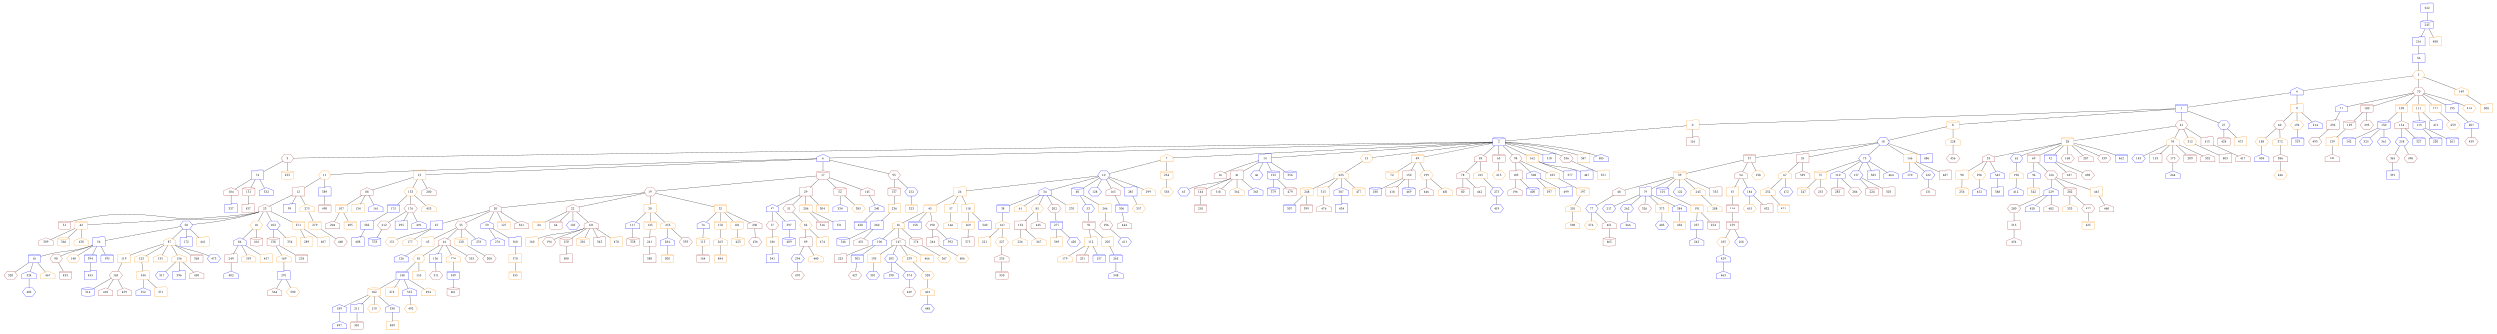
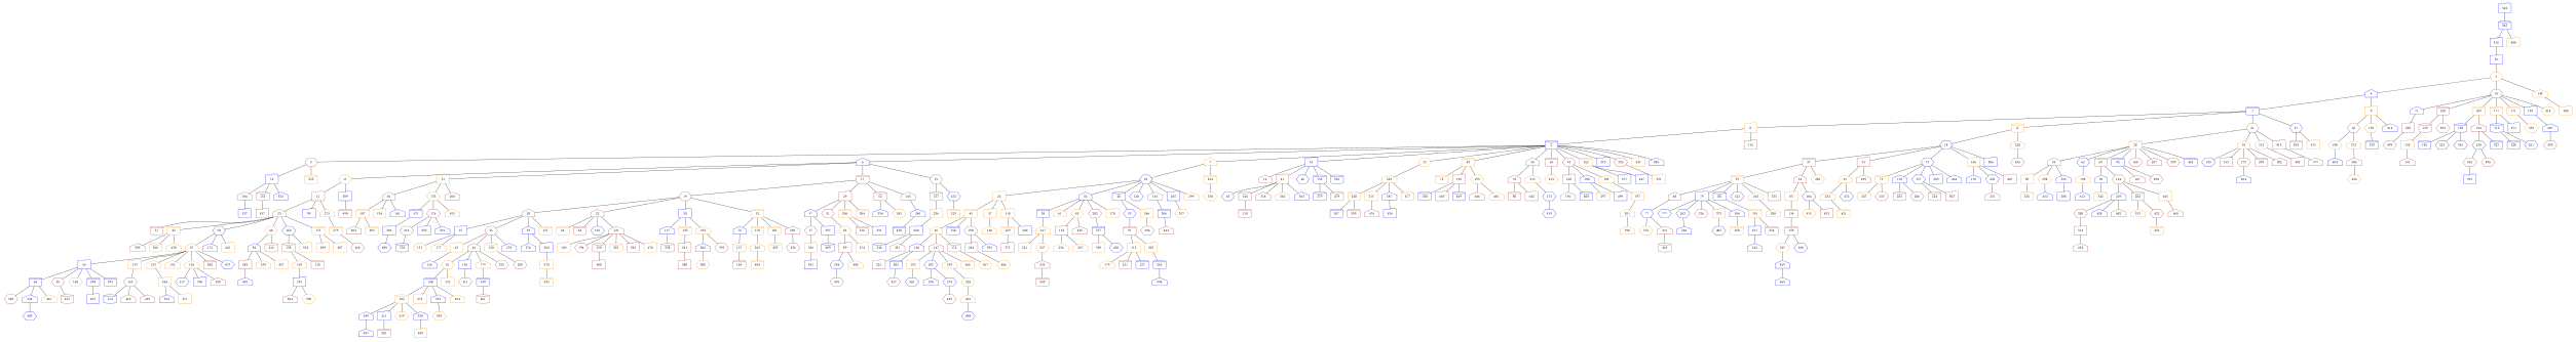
  graph {
    fontname="PT Serif"
    node [color=darkorange fontname="PT Serif" shape=house]
    edge [fontname="PT Serif"]
    322 [color=blue shape=folder]
    245 [color=blue shape=cylinder]
    216 [color=blue shape=folder]
    488 [shape=folder]
    36 [color=blue shape=folder]
    5 [shape=hexagon]
    4 [color=blue]
    70 [color=brown shape=hexagon]
    149
    1 [color=blue shape=cylinder]
    9 [shape=folder]
    71 [color=blue]
    100 [color=brown shape=cylinder]
    109 [shape=cylinder]
    111 [shape=cylinder]
    171 [shape=cylinder]
    193 [color=blue shape=folder]
    414 [shape=hexagon]
    308 [shape=folder]
    0 [shape=folder]
    8 [shape=cylinder]
    21 [color=brown shape=hexagon]
    27 [color=blue shape=hexagon]
    60 [color=brown shape=hexagon]
    192 [shape=hexagon]
    214 [color=blue]
    2 [color=blue shape=cylinder]
    116 [color=brown shape=folder]
    18 [color=blue shape=hexagon]
    228
    28 [shape=cylinder]
    95
    312 [shape=hexagon]
    413 [color=brown shape=folder]
    424 [color=brown shape=cylinder]
    475 [shape=folder]
    3 [color=brown shape=hexagon]
    6 [color=blue]
    7
    14 [color=blue shape=folder]
    15 [shape=hexagon]
    49 [shape=cylinder]
    58 [color=brown]
    63 [color=brown shape=cylinder]
    94 [color=brown shape=hexagon]
    162 [shape=cylinder]
    310 [color=blue shape=folder]
    336 [color=brown shape=hexagon]
    347 [shape=folder]
    485 [color=blue]
    74 [color=blue shape=folder]
    233 [shape=cylinder]
    11 [shape=hexagon]
    13 [shape=folder]
    17 [color=brown shape=cylinder]
    93 [color=brown shape=hexagon]
    10 [color=blue shape=hexagon]
    234 [shape=cylinder]
    16 [color=brown]
    41 [color=brown shape=folder]
    46 [color=blue shape=hexagon]
    132 [color=blue shape=cylinder]
    356 [color=blue shape=cylinder]
    223
    72 [shape=cylinder]
    150 [color=brown shape=folder]
    199 [shape=hexagon]
    78 [color=brown]
    215
    213 [shape=hexagon]
    103 [color=brown shape=folder]
    n72 [color=blue label=508]
    183
    377 [color=blue shape=folder]
    447 [color=blue shape=folder]
    351 [shape=folder]
    104 [color=brown]
    131 [color=brown shape=cylinder]
    332 [color=blue]
    337 [color=blue shape=folder]
    437 [color=brown shape=folder]
    12 [color=brown shape=folder]
    389 [color=blue shape=folder]
    88 [color=brown]
    133 [shape=hexagon]
    200 [color=brown]
    19 [color=brown shape=hexagon]
    29 [color=brown shape=folder]
    52 [color=brown shape=cylinder]
    145 [color=brown]
    137 [color=brown shape=cylinder]
    252 [color=blue shape=hexagon]
    23 [color=brown]
    99 [color=blue shape=folder]
    275
    490 [color=brown shape=cylinder]
    31 [color=brown shape=cylinder]
    42 [shape=cylinder]
    50 [color=blue shape=hexagon]
    68 [shape=hexagon]
    102 [color=blue shape=hexagon]
    271 [shape=cylinder]
    279 [shape=cylinder]
    309 [color=brown]
    366 [shape=cylinder]
    430
    56 [color=blue shape=folder]
    87
-   172 [color=blue shape=folder]
+   172 [color=blue]
    441 [shape=folder]
    84 [color=blue]
    416 [color=brown shape=cylinder]
    138 [color=brown shape=cylinder]
    354 [shape=folder]
    289 [shape=folder]
    407 [shape=folder]
    66 [color=blue shape=cylinder]
    98 [color=brown shape=hexagon]
    140 [shape=hexagon]
    394 [color=blue shape=cylinder]
    395 [color=blue shape=cylinder]
    119 [shape=folder]
    123
    135
    156
    368 [color=brown shape=cylinder]
    473 [color=blue shape=hexagon]
    320 [color=brown shape=hexagon]
    324 [color=blue]
    467
    433 [color=brown shape=cylinder]
    455 [color=blue shape=folder]
    483 [color=blue shape=hexagon]
    163 [color=brown shape=hexagon]
    344 [shape=folder]
    317 [color=blue shape=hexagon]
    396 [color=blue shape=folder]
    450 [color=brown]
    314 [color=blue shape=cylinder]
    410 [color=brown]
    459 [color=brown]
    352 [color=blue]
    371 [shape=folder]
    249 [color=brown shape=folder]
    359
    457 [shape=folder]
    402 [color=blue]
    169
    218 [color=brown shape=cylinder]
    291 [color=blue shape=folder]
    364 [color=brown]
    390 [shape=hexagon]
    468 [color=brown shape=hexagon]
    107 [shape=cylinder]
    134 [shape=folder]
    161 [color=blue]
    175 [color=blue shape=cylinder]
    176 [color=brown shape=hexagon]
    453
    204 [color=brown]
    495 [shape=cylinder]
    382 [color=blue shape=folder]
    212 [color=brown shape=hexagon]
    295 [color=blue shape=folder]
    491 [color=blue]
-   408 [color=blue shape=folder]
+   408 [color=blue shape=hexagon]
    378 [color=blue shape=cylinder]
    20 [color=brown]
    22 [color=brown]
-   30 [shape=folder]
+   30 [color=blue shape=folder]
    32 [shape=cylinder]
    47 [color=blue]
    51 [color=brown shape=hexagon]
    206 [shape=cylinder]
    304 [shape=cylinder]
    334 [color=blue]
    385 [shape=hexagon]
    240 [color=blue]
    25 [color=blue shape=folder]
    35 [color=brown shape=hexagon]
    59 [color=blue]
    127 [shape=cylinder]
-   321 [color=brown]
    24 [shape=cylinder]
    64 [color=brown shape=cylinder]
    105 [color=blue shape=hexagon]
    121 [color=brown]
    117 [color=blue]
    125 [shape=cylinder]
    253
    76 [color=blue]
    178 [shape=cylinder]
    181 [shape=cylinder]
    230 [color=brown]
    151 [shape=hexagon]
    177
    43 [shape=folder]
    44 [color=brown]
    120 [shape=cylinder]
    278 [color=blue]
    276 [color=blue]
    360 [color=blue shape=folder]
    126 [color=blue]
    81 [shape=hexagon]
    136 [color=blue shape=folder]
    274
    355 [color=brown shape=hexagon]
    208 [color=brown shape=hexagon]
    148 [color=blue shape=cylinder]
    155 [shape=folder]
    311 [color=brown shape=hexagon]
    349 [color=blue shape=cylinder]
    182 [shape=cylinder]
    272 [shape=folder]
    353 [color=blue]
    494
    189 [color=blue]
    211 [color=blue shape=folder]
    219 [shape=hexagon]
    330 [color=blue]
    492 [shape=hexagon]
    497 [color=blue]
    381 [color=brown shape=cylinder]
    489 [shape=folder]
    461 [color=brown shape=cylinder]
    370 [shape=folder]
    435 [shape=cylinder]
    160 [shape=folder]
    194 [color=brown shape=hexagon]
    250 [color=brown shape=cylinder]
    281 [shape=cylinder]
    343 [color=brown shape=folder]
    478 [shape=folder]
    480 [color=brown shape=folder]
    338 [color=brown shape=cylinder]
    241 [color=brown shape=folder]
    284 [color=blue]
    393 [color=brown shape=hexagon]
    380 [color=brown shape=folder]
-   300 [shape=cylinder]
+   300 [shape=hexagon]
    115 [shape=cylinder]
    263
    423 [shape=cylinder]
    436 [color=brown shape=hexagon]
    164 [color=brown shape=cylinder]
    484 [shape=cylinder]
    97 [color=brown shape=hexagon]
    397 [color=blue shape=folder]
    82 [shape=hexagon]
    316 [color=brown shape=cylinder]
    331 [color=blue shape=folder]
    186 [shape=folder]
    409 [color=blue shape=cylinder]
    341 [color=blue shape=folder]
    89 [color=brown shape=folder]
    474 [shape=folder]
    294 [color=blue shape=hexagon]
    440
    470 [color=brown shape=hexagon]
    438 [color=blue shape=cylinder]
    236 [shape=folder]
    323 [shape=cylinder]
    260 [color=blue shape=folder]
    346 [color=blue shape=cylinder]
    431 [color=brown]
    26 [shape=folder]
    34 [color=blue]
    40 [color=blue shape=cylinder]
    128 [color=blue shape=hexagon]
    165 [color=brown]
    285 [color=blue shape=folder]
    299
    358 [shape=hexagon]
    45 [shape=cylinder]
    57 [shape=folder]
    118 [shape=folder]
    38 [color=blue shape=cylinder]
    61
    85 [shape=hexagon]
    202 [color=brown shape=hexagon]
    270 [shape=folder]
    53 [color=blue shape=hexagon]
    246 [shape=folder]
    306 [color=blue shape=cylinder]
    357 [shape=hexagon]
    86
    158 [color=blue shape=cylinder]
    190 [color=brown shape=hexagon]
    166
    269 [shape=cylinder]
    340 [color=blue shape=folder]
    106 [color=blue]
    147 [color=brown]
    174 [color=brown shape=cylinder]
    244 [color=brown shape=folder]
    392 [color=blue]
    225 [color=brown shape=folder]
    305 [color=blue shape=cylinder]
    195 [shape=folder]
    203 [color=blue shape=hexagon]
    239
    466 [shape=cylinder]
    367 [shape=hexagon]
    427 [color=brown shape=hexagon]
    301 [color=blue shape=hexagon]
    290 [color=blue]
    374 [color=blue shape=hexagon]
    328 [shape=hexagon]
    449 [color=brown shape=hexagon]
    401
    448 [color=blue shape=hexagon]
    406 [shape=hexagon]
    375 [color=brown shape=folder]
    167
    152 [color=brown shape=folder]
    443 [color=brown]
    277 [color=blue shape=cylinder]
    221 [shape=folder]
    227 [shape=hexagon]
    235 [color=brown]
    350 [color=brown shape=cylinder]
    226
    267
    369 [shape=folder]
    420 [color=blue shape=hexagon]
    91 [color=brown shape=cylinder]
    296 [color=brown shape=hexagon]
    112 [shape=folder]
    205 [shape=folder]
    179
    251 [color=brown shape=cylinder]
    257 [color=blue shape=cylinder]
    265 [color=blue shape=cylinder]
    348 [color=blue]
-   411 [color=blue shape=hexagon]
    444 [color=brown]
    65 [color=blue shape=hexagon]
    144 [color=brown shape=cylinder]
    318 [color=brown]
    362
    363 [color=blue]
    379 [color=blue shape=cylinder]
    479 [color=brown shape=cylinder]
    210 [color=brown shape=cylinder]
    248 [shape=cylinder]
    315 [shape=folder]
    387 [color=blue]
    477 [shape=cylinder]
    307 [color=blue shape=cylinder]
    399 [color=brown shape=cylinder]
    476 [color=brown]
    434 [color=blue shape=folder]
    180 [color=blue shape=cylinder]
    418 [color=brown shape=folder]
    469 [color=blue shape=cylinder]
    446 [color=brown]
    481
    80 [color=brown shape=cylinder]
    442 [color=brown shape=folder]
    273 [color=blue shape=hexagon]
    419 [color=blue shape=hexagon]
    196 [color=brown]
    400 [color=blue shape=cylinder]
    297 [shape=cylinder]
    499 [color=blue shape=folder]
    197 [shape=cylinder]
    201
    398
    37 [color=brown shape=cylinder]
    55 [color=brown shape=folder]
    73 [color=blue shape=hexagon]
    146 [shape=folder]
    486 [color=blue shape=folder]
    456 [color=brown shape=hexagon]
    39 [shape=cylinder]
    54 [color=brown]
    238 [shape=hexagon]
    67
    329 [color=brown]
    75 [shape=cylinder]
    110 [color=blue]
    157 [color=blue shape=hexagon]
    383 [color=blue shape=folder]
    464 [color=blue]
    170 [color=blue]
    222 [color=blue shape=hexagon]
    487 [color=brown shape=folder]
    48 [color=brown]
    79 [color=blue shape=folder]
    101 [color=blue shape=cylinder]
    122 [color=blue shape=hexagon]
    243
    335 [color=brown shape=folder]
    83 [shape=folder]
    184 [color=blue shape=hexagon]
    77 [color=blue shape=hexagon]
    217 [color=blue shape=hexagon]
    262 [color=blue shape=hexagon]
    326 [color=brown shape=hexagon]
    373 [shape=folder]
    384 [color=blue]
    191 [shape=cylinder]
    288
    376 [shape=hexagon]
    451 [color=brown]
    465 [color=brown shape=cylinder]
    266 [color=blue]
    403 [color=blue shape=hexagon]
    458 [shape=cylinder]
    237 [color=blue shape=folder]
    254 [color=brown shape=cylinder]
    242 [color=blue]
    114 [color=brown shape=cylinder]
    415 [shape=hexagon]
    432 [color=brown shape=folder]
    159 [color=brown shape=cylinder]
    185 [shape=hexagon]
    268 [color=blue shape=hexagon]
    429 [color=blue]
    463 [color=blue]
    232
    472 [color=blue shape=hexagon]
    421 [shape=cylinder]
    247 [shape=cylinder]
    255 [color=brown shape=hexagon]
    283 [color=brown shape=cylinder]
    286 [color=brown shape=hexagon]
    224 [color=brown shape=cylinder]
    303 [color=brown shape=folder]
    231 [color=brown]
    33 [color=brown]
    62 [color=blue shape=hexagon]
    69 [color=brown shape=cylinder]
    92 [color=blue shape=cylinder]
    168 [color=brown shape=hexagon]
    287 [color=brown]
    339 [color=brown shape=hexagon]
    462 [color=blue shape=cylinder]
    143 [color=blue shape=hexagon]
    153 [color=brown shape=folder]
    173 [color=brown shape=hexagon]
    209 [color=brown shape=cylinder]
    302 [color=brown]
    405 [color=brown shape=folder]
    417 [color=brown]
    90 [shape=folder]
    298 [shape=hexagon]
    345 [color=blue]
    198
    96 [color=blue]
    124 [color=brown shape=hexagon]
    187 [color=brown]
    498 [color=brown shape=hexagon]
    256 [shape=cylinder]
    452 [color=blue]
    388 [color=blue shape=folder]
    412 [color=blue]
    342 [shape=cylinder]
    229 [color=blue]
    282 [color=brown shape=cylinder]
    445 [shape=folder]
    280 [color=brown shape=hexagon]
    428 [color=blue]
    482 [color=brown]
    333
    422 [color=brown shape=hexagon]
    460 [color=brown]
    313 [color=brown shape=folder]
    454 [color=brown]
    425 [shape=cylinder]
    264 [color=blue]
    188 [shape=hexagon]
    372
    319 [color=blue shape=cylinder]
    404 [color=blue]
    386 [color=brown]
    426 [shape=hexagon]
    292 [color=brown shape=folder]
    129 [color=brown shape=cylinder]
    293 [color=brown shape=hexagon]
    130 [color=blue shape=cylinder]
    154 [color=brown]
    113 [color=blue shape=cylinder]
    471 [color=blue shape=folder]
    259 [shape=hexagon]
    207 [color=blue]
    493 [color=brown shape=hexagon]
    139 [shape=folder]
    141 [color=brown]
    142 [color=blue shape=cylinder]
    325 [color=blue shape=hexagon]
    361 [color=blue shape=hexagon]
    258 [color=blue shape=hexagon]
    327 [color=blue shape=cylinder]
    365 [color=brown shape=hexagon]
    496 [color=brown shape=hexagon]
    391 [color=blue shape=folder]
    220 [color=blue shape=cylinder]
-   261 [color=blue shape=cylinder]
+   261 [color=blue shape=hexagon]
    439 [color=brown shape=hexagon]
    322 -- 245
    245 -- 216
    245 -- 488
    216 -- 36
    36 -- 5
    5 -- 4
    5 -- 70
    5 -- 149
    4 -- 1
    4 -- 9
    70 -- 71
    70 -- 100
    70 -- 109
    70 -- 111
    70 -- 171
    70 -- 193
    70 -- 414
    149 -- 308
    1 -- 0
    1 -- 8
    1 -- 21
    1 -- 27
    9 -- 60
    9 -- 192
    9 -- 214
    71 -- 292
    100 -- 129
    100 -- 293
    109 -- 130
    109 -- 154
    111 -- 113
    111 -- 471
    171 -- 259
    193 -- 207
    0 -- 2
    0 -- 116
    8 -- 18
    8 -- 228
    21 -- 28
    21 -- 95
    21 -- 312
    21 -- 413
    27 -- 424
    27 -- 475
    60 -- 188
    60 -- 372
    192 -- 319
    2 -- 3
    2 -- 6
    2 -- 7
    2 -- 14
    2 -- 15
    2 -- 49
    2 -- 58
    2 -- 63
    2 -- 94
    2 -- 162
    2 -- 310
    2 -- 336
    2 -- 347
    2 -- 485
    18 -- 37
    18 -- 55
    18 -- 73
    18 -- 146
    18 -- 486
    228 -- 456
    28 -- 33
    28 -- 62
    28 -- 69
    28 -- 92
    28 -- 168
    28 -- 287
    28 -- 339
    28 -- 462
    95 -- 143
    95 -- 153
    95 -- 173
    95 -- 209
    95 -- 302
    312 -- 405
    413 -- 417
    3 -- 74
    3 -- 233
    6 -- 11
    6 -- 13
    6 -- 17
    6 -- 93
    7 -- 10
    7 -- 234
    14 -- 16
    14 -- 41
    14 -- 46
    14 -- 132
    14 -- 356
    15 -- 223
    49 -- 72
    49 -- 150
    49 -- 199
    58 -- 78
    58 -- 215
    63 -- 213
    94 -- 103
    94 -- n72
    94 -- 183
    162 -- 377
    162 -- 447
    336 -- 351
    74 -- 104
    74 -- 131
    74 -- 332
    11 -- 12
    11 -- 389
    13 -- 88
    13 -- 133
    13 -- 200
    17 -- 19
    17 -- 29
    17 -- 52
    17 -- 145
    93 -- 137
    93 -- 252
    10 -- 26
    10 -- 34
    10 -- 40
    10 -- 128
    10 -- 165
    10 -- 285
    10 -- 299
    234 -- 358
    41 -- 65
    41 -- 144
    41 -- 318
    41 -- 362
    41 -- 363
    132 -- 379
    132 -- 479
    223 -- 248
    223 -- 315
    223 -- 387
    223 -- 477
    150 -- 180
    150 -- 418
    150 -- 469
    199 -- 446
    199 -- 481
    78 -- 80
    78 -- 442
    215 -- 273
    103 -- 196
    103 -- 400
    n72 -- 297
    n72 -- 499
    183 -- 197
    104 -- 337
    131 -- 437
    12 -- 23
    12 -- 99
    12 -- 275
    389 -- 490
    88 -- 107
    88 -- 134
    88 -- 161
    133 -- 175
    133 -- 176
    133 -- 453
    19 -- 20
    19 -- 22
    19 -- 30
    19 -- 32
    29 -- 47
    29 -- 51
    29 -- 206
    29 -- 304
    52 -- 334
    52 -- 385
    145 -- 240
    137 -- 236
    252 -- 323
    23 -- 31
    23 -- 42
    23 -- 50
    23 -- 68
    23 -- 102
    23 -- 271
    275 -- 279
    42 -- 309
    42 -- 366
    42 -- 430
-   50 -- 56
+   87 -- 56
    50 -- 87
    50 -- 172
    50 -- 441
    68 -- 84
    68 -- 416
    102 -- 138
    102 -- 354
    271 -- 289
    271 -- 407
    279 -- 468
    56 -- 66
    56 -- 98
    56 -- 140
    56 -- 394
    56 -- 395
    87 -- 119
    87 -- 123
    87 -- 135
    87 -- 156
    87 -- 368
    87 -- 473
    84 -- 249
    84 -- 359
    84 -- 457
    138 -- 169
    138 -- 218
    66 -- 320
    66 -- 324
    66 -- 467
    98 -- 433
    394 -- 455
    119 -- 163
    123 -- 344
    156 -- 317
    156 -- 396
    156 -- 450
    324 -- 483
    163 -- 314
    163 -- 410
    163 -- 459
    344 -- 352
    344 -- 371
    249 -- 402
    169 -- 291
    291 -- 364
    291 -- 390
    107 -- 204
    107 -- 495
    175 -- 382
    176 -- 212
    176 -- 295
    176 -- 491
    382 -- 408
    212 -- 378
    20 -- 25
    20 -- 35
    20 -- 59
    20 -- 127
-   20 -- 321
    22 -- 24
    22 -- 64
    22 -- 105
    22 -- 121
    30 -- 117
    30 -- 125
    30 -- 253
    32 -- 76
    32 -- 178
    32 -- 181
    32 -- 230
    47 -- 97
    47 -- 397
    51 -- 82
    206 -- 316
    206 -- 331
    240 -- 438
    25 -- 151
    25 -- 177
    35 -- 43
    35 -- 44
    35 -- 120
    35 -- 278
    59 -- 276
    59 -- 360
    121 -- 160
    121 -- 194
    121 -- 250
    121 -- 281
    121 -- 343
    121 -- 478
    117 -- 338
    125 -- 241
    253 -- 284
    253 -- 393
    76 -- 115
    178 -- 263
    181 -- 423
    230 -- 436
    43 -- 126
    44 -- 81
    44 -- 136
    44 -- 274
    44 -- 355
    120 -- 208
    360 -- 370
    81 -- 148
    81 -- 155
    136 -- 311
    274 -- 349
    148 -- 182
    148 -- 272
    148 -- 353
    148 -- 494
    349 -- 461
    182 -- 189
    182 -- 211
    182 -- 219
    182 -- 330
    353 -- 492
    189 -- 497
    211 -- 381
    330 -- 489
    370 -- 435
    250 -- 480
    241 -- 380
    284 -- 300
    115 -- 164
    263 -- 484
    97 -- 186
    397 -- 409
    82 -- 89
    82 -- 474
    186 -- 341
    89 -- 294
    89 -- 440
    294 -- 470
    236 -- 260
    260 -- 346
    260 -- 431
    26 -- 45
    26 -- 57
    26 -- 118
    34 -- 38
    34 -- 61
    34 -- 85
    34 -- 202
    34 -- 270
    40 -- 53
    40 -- 246
    165 -- 306
    285 -- 357
    45 -- 86
    45 -- 158
    45 -- 190
    57 -- 166
    118 -- 269
    118 -- 340
    38 -- 167
    85 -- 152
    85 -- 443
    202 -- 277
    53 -- 91
    246 -- 296
    306 -- 444
    86 -- 106
    86 -- 147
    86 -- 174
    190 -- 244
    190 -- 392
    269 -- 375
    106 -- 225
    106 -- 305
    147 -- 195
    147 -- 203
    147 -- 239
    147 -- 466
    174 -- 367
    244 -- 406
    305 -- 427
    195 -- 301
    203 -- 290
    203 -- 374
    239 -- 328
    374 -- 449
    328 -- 401
    401 -- 448
    167 -- 221
    167 -- 227
    152 -- 226
    152 -- 267
    277 -- 369
    277 -- 420
    227 -- 235
    235 -- 350
    91 -- 112
    91 -- 205
-   296 -- 411
    112 -- 179
    112 -- 251
    112 -- 257
    205 -- 265
    265 -- 348
    144 -- 210
    248 -- 307
    248 -- 399
    315 -- 476
    387 -- 434
    273 -- 419
    197 -- 201
    201 -- 398
    37 -- 39
    37 -- 54
    37 -- 238
    55 -- 67
    55 -- 329
    73 -- 75
    73 -- 110
    73 -- 157
    73 -- 383
    73 -- 464
    146 -- 170
    146 -- 222
    146 -- 487
    39 -- 48
    39 -- 79
    39 -- 101
    39 -- 122
    39 -- 243
    39 -- 335
    54 -- 83
    54 -- 184
    67 -- 232
    67 -- 472
    75 -- 247
    75 -- 255
    110 -- 283
    110 -- 286
    157 -- 224
    157 -- 303
    222 -- 231
    48 -- 77
    79 -- 217
    79 -- 262
    79 -- 326
    79 -- 373
    79 -- 384
    101 -- 191
    243 -- 288
    83 -- 114
    184 -- 415
    184 -- 432
    77 -- 376
    77 -- 451
    262 -- 266
    373 -- 403
    384 -- 458
    191 -- 237
    191 -- 254
    451 -- 465
    237 -- 242
    114 -- 159
    159 -- 185
    159 -- 268
    185 -- 429
    429 -- 463
    232 -- 421
    33 -- 90
    33 -- 298
    33 -- 345
    62 -- 198
    69 -- 96
    69 -- 124
    92 -- 187
    92 -- 498
    173 -- 264
    90 -- 256
    298 -- 452
    345 -- 388
    198 -- 412
    96 -- 342
    124 -- 229
    124 -- 282
    124 -- 445
    229 -- 280
    229 -- 428
    229 -- 482
    282 -- 333
    282 -- 422
    445 -- 460
    280 -- 313
    422 -- 425
    313 -- 454
    188 -- 404
    372 -- 386
    386 -- 426
    292 -- 493
    129 -- 139
    130 -- 142
    130 -- 325
    130 -- 361
    154 -- 258
    154 -- 327
    113 -- 220
    113 -- 261
    207 -- 439
    139 -- 141
    258 -- 365
    258 -- 496
    365 -- 391
  }
